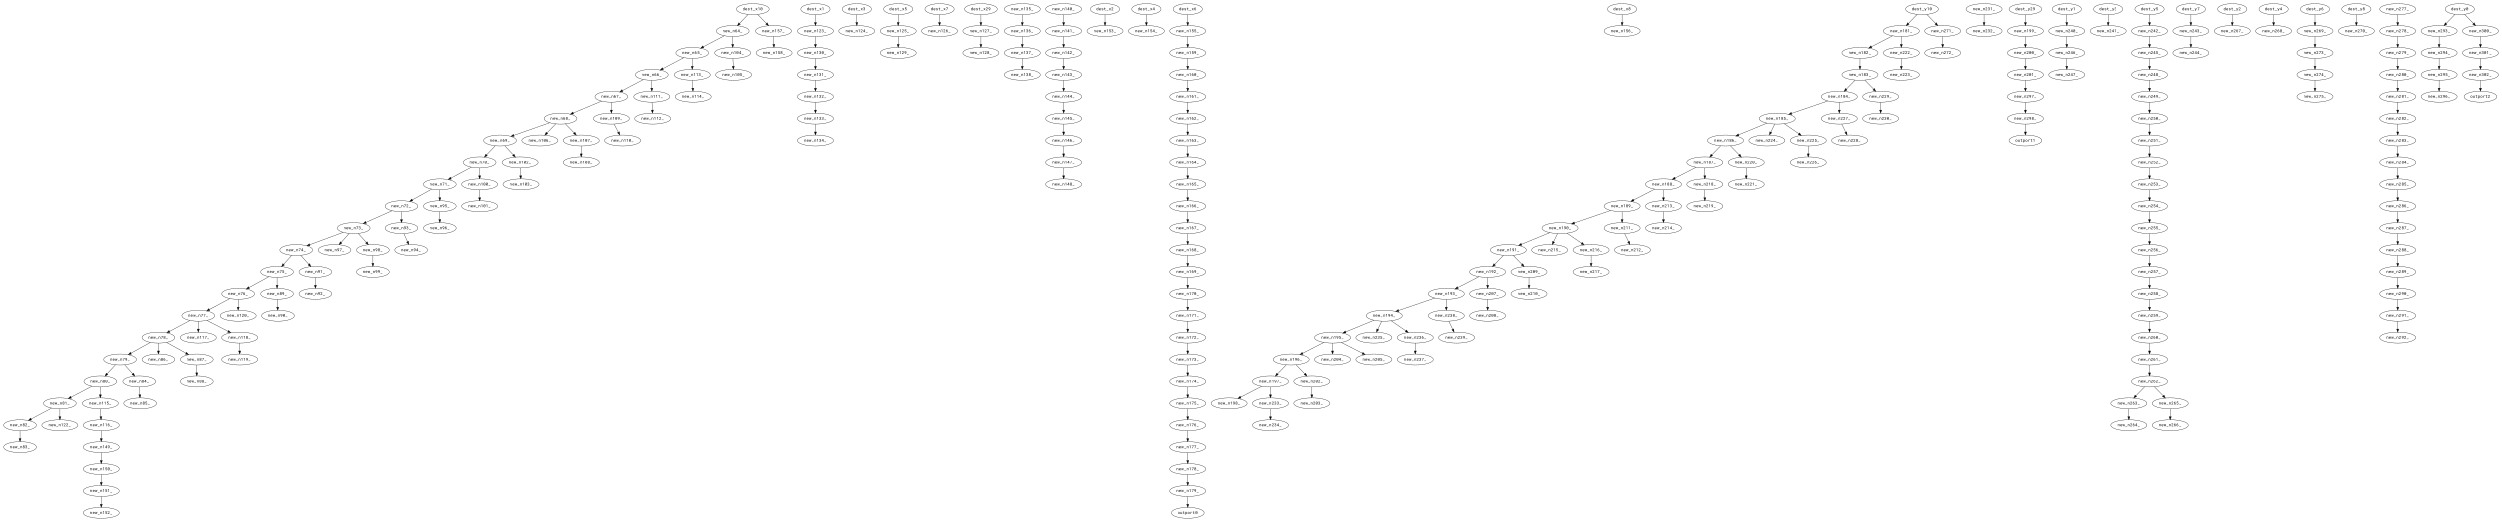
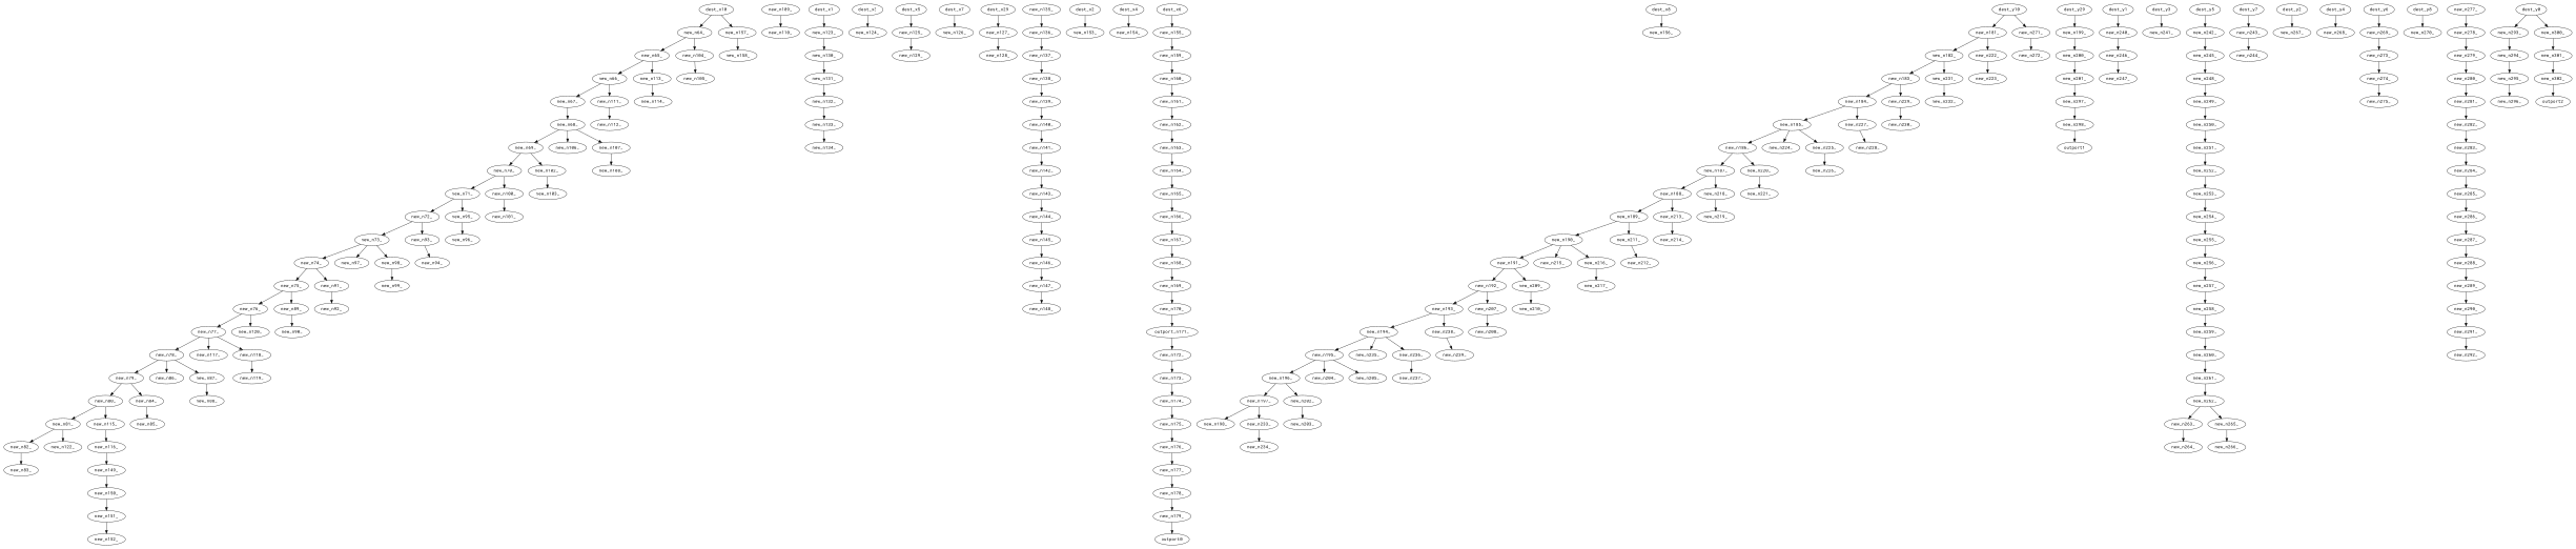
  digraph {
    fontname="Roboto Mono"
    node [fontname="Roboto Mono"]
    edge [fontname="Roboto Mono"]
    dest_x10
    new_n64_
    new_n157_
    new_n65_
    new_n104_
    new_n158_
    new_n66_
    new_n113_
    new_n105_
    new_n67_
    new_n111_
    new_n114_
    new_n68_
    new_n109_
    new_n112_
    new_n69_
    new_n106_
    new_n107_
    new_n110_
    new_n70_
    new_n102_
    new_n108_
    new_n71_
    new_n100_
    new_n103_
    new_n72_
    new_n95_
    new_n101_
    new_n73_
    new_n93_
    new_n96_
    new_n74_
    new_n97_
    new_n98_
    new_n94_
    new_n75_
    new_n91_
    new_n99_
    new_n76_
    new_n89_
    new_n92_
    new_n77_
    new_n120_
    new_n90_
    new_n78_
    new_n117_
    new_n118_
    new_n79_
    new_n86_
    new_n87_
    new_n119_
    new_n80_
    new_n84_
    new_n88_
    new_n81_
    new_n115_
    new_n85_
    new_n82_
    new_n122_
    new_n116_
    new_n83_
    new_n149_
    new_n150_
    dest_x1
    new_n123_
    new_n130_
    new_n131_
    dest_x3
    new_n124_
    dest_x5
    new_n125_
    new_n129_
    dest_x7
    new_n126_
    dest_x29
    new_n127_
    new_n128_
    new_n132_
    new_n133_
    new_n134_
    new_n135_
    new_n136_
    new_n137_
    new_n138_
+   new_n139_
    new_n140_
    new_n141_
    new_n142_
    new_n143_
    new_n144_
    new_n145_
    new_n146_
    new_n147_
    new_n148_
    new_n151_
    new_n152_
    dest_x2
    new_n153_
    dest_x4
    new_n154_
    dest_x6
    new_n155_
    new_n159_
    new_n160_
    dest_x8
    new_n156_
    new_n161_
    new_n162_
    new_n163_
    new_n164_
    new_n165_
    new_n166_
    new_n167_
    new_n168_
    new_n169_
    new_n170_
-   new_n171_
+   new_n171_ [label=outport_n171_]
    new_n172_
    new_n173_
    new_n174_
    new_n175_
    new_n176_
    new_n177_
    new_n178_
    new_n179_
    outport0
    dest_y10
    new_n181_
    new_n271_
    new_n182_
    new_n222_
    new_n272_
    new_n183_
    new_n231_
    new_n223_
    new_n184_
    new_n229_
    new_n232_
    new_n185_
    new_n227_
    new_n230_
    new_n186_
    new_n224_
    new_n225_
    new_n228_
    new_n187_
    new_n220_
    new_n226_
    new_n188_
    new_n218_
    new_n221_
    new_n189_
    new_n213_
    new_n219_
    new_n190_
    new_n211_
    new_n214_
    new_n191_
    new_n215_
    new_n216_
    new_n212_
    new_n192_
    new_n209_
    new_n217_
    new_n193_
    new_n207_
    new_n210_
    new_n194_
    new_n238_
    new_n208_
    new_n195_
    new_n235_
    new_n236_
    new_n239_
    new_n196_
    new_n204_
    new_n205_
    new_n237_
    new_n197_
    new_n202_
    new_n198_
    new_n233_
    new_n203_
    new_n234_
    dest_y29
    new_n199_
    new_n200_
    new_n201_
    new_n297_
    new_n298_
    dest_y1
    new_n240_
    new_n246_
    new_n247_
    dest_y3
    new_n241_
    dest_y5
    new_n242_
    new_n245_
    new_n248_
    dest_y7
    new_n243_
    new_n244_
    new_n249_
    new_n250_
    new_n251_
    new_n252_
    new_n253_
    new_n254_
    new_n255_
    new_n256_
    new_n257_
    new_n258_
    new_n259_
    new_n260_
    new_n261_
    new_n262_
    new_n263_
    new_n265_
    new_n264_
    new_n266_
    dest_y2
    new_n267_
    dest_y4
    new_n268_
    dest_y6
    new_n269_
    new_n273_
    new_n274_
    dest_y8
    new_n270_
    new_n275_
    new_n277_
    new_n278_
    new_n279_
    new_n280_
    new_n281_
    new_n282_
    new_n283_
    new_n284_
    new_n285_
    new_n286_
    new_n287_
    new_n288_
    new_n289_
    new_n290_
    new_n291_
    new_n292_
    dest_y0
    new_n293_
    new_n300_
    new_n294_
    new_n301_
    new_n295_
    new_n296_
    outport1
    new_n302_
    outport2
    dest_x10 -> new_n64_
    dest_x10 -> new_n157_
    new_n64_ -> new_n65_
    new_n64_ -> new_n104_
    new_n157_ -> new_n158_
    new_n65_ -> new_n66_
    new_n65_ -> new_n113_
    new_n104_ -> new_n105_
    new_n66_ -> new_n67_
    new_n66_ -> new_n111_
    new_n113_ -> new_n114_
    new_n67_ -> new_n68_
-   new_n67_ -> new_n109_
    new_n111_ -> new_n112_
    new_n68_ -> new_n69_
    new_n68_ -> new_n106_
    new_n68_ -> new_n107_
    new_n109_ -> new_n110_
    new_n69_ -> new_n70_
    new_n69_ -> new_n102_
    new_n107_ -> new_n108_
    new_n70_ -> new_n71_
    new_n70_ -> new_n100_
    new_n102_ -> new_n103_
    new_n71_ -> new_n72_
    new_n71_ -> new_n95_
    new_n100_ -> new_n101_
    new_n72_ -> new_n73_
    new_n72_ -> new_n93_
    new_n95_ -> new_n96_
    new_n73_ -> new_n74_
    new_n73_ -> new_n97_
    new_n73_ -> new_n98_
    new_n93_ -> new_n94_
    new_n74_ -> new_n75_
    new_n74_ -> new_n91_
    new_n98_ -> new_n99_
    new_n75_ -> new_n76_
    new_n75_ -> new_n89_
    new_n91_ -> new_n92_
    new_n76_ -> new_n77_
    new_n76_ -> new_n120_
    new_n89_ -> new_n90_
    new_n77_ -> new_n78_
    new_n77_ -> new_n117_
    new_n77_ -> new_n118_
    new_n78_ -> new_n79_
    new_n78_ -> new_n86_
    new_n78_ -> new_n87_
    new_n118_ -> new_n119_
    new_n79_ -> new_n80_
    new_n79_ -> new_n84_
    new_n87_ -> new_n88_
    new_n80_ -> new_n81_
    new_n80_ -> new_n115_
    new_n84_ -> new_n85_
    new_n81_ -> new_n82_
    new_n81_ -> new_n122_
    new_n115_ -> new_n116_
    new_n82_ -> new_n83_
    new_n116_ -> new_n149_
    new_n149_ -> new_n150_
    new_n150_ -> new_n151_
    dest_x1 -> new_n123_
    new_n123_ -> new_n130_
    new_n130_ -> new_n131_
    new_n131_ -> new_n132_
    dest_x3 -> new_n124_
    dest_x5 -> new_n125_
    new_n125_ -> new_n129_
    dest_x7 -> new_n126_
    dest_x29 -> new_n127_
    new_n127_ -> new_n128_
    new_n132_ -> new_n133_
    new_n133_ -> new_n134_
    new_n135_ -> new_n136_
    new_n136_ -> new_n137_
    new_n137_ -> new_n138_
+   new_n138_ -> new_n139_
+   new_n139_ -> new_n140_
    new_n140_ -> new_n141_
    new_n141_ -> new_n142_
    new_n142_ -> new_n143_
    new_n143_ -> new_n144_
    new_n144_ -> new_n145_
    new_n145_ -> new_n146_
    new_n146_ -> new_n147_
    new_n147_ -> new_n148_
    new_n151_ -> new_n152_
    dest_x2 -> new_n153_
    dest_x4 -> new_n154_
    dest_x6 -> new_n155_
    new_n155_ -> new_n159_
    new_n159_ -> new_n160_
    new_n160_ -> new_n161_
    dest_x8 -> new_n156_
    new_n161_ -> new_n162_
    new_n162_ -> new_n163_
    new_n163_ -> new_n164_
    new_n164_ -> new_n165_
    new_n165_ -> new_n166_
    new_n166_ -> new_n167_
    new_n167_ -> new_n168_
    new_n168_ -> new_n169_
    new_n169_ -> new_n170_
    new_n170_ -> new_n171_
    new_n171_ -> new_n172_
    new_n172_ -> new_n173_
    new_n173_ -> new_n174_
    new_n174_ -> new_n175_
    new_n175_ -> new_n176_
    new_n176_ -> new_n177_
    new_n177_ -> new_n178_
    new_n178_ -> new_n179_
    new_n179_ -> outport0
    dest_y10 -> new_n181_
    dest_y10 -> new_n271_
    new_n181_ -> new_n182_
    new_n181_ -> new_n222_
    new_n271_ -> new_n272_
    new_n182_ -> new_n183_
+   new_n182_ -> new_n231_
    new_n222_ -> new_n223_
    new_n183_ -> new_n184_
    new_n183_ -> new_n229_
    new_n231_ -> new_n232_
    new_n184_ -> new_n185_
    new_n184_ -> new_n227_
    new_n229_ -> new_n230_
    new_n185_ -> new_n186_
    new_n185_ -> new_n224_
    new_n185_ -> new_n225_
    new_n227_ -> new_n228_
    new_n186_ -> new_n187_
    new_n186_ -> new_n220_
    new_n225_ -> new_n226_
    new_n187_ -> new_n188_
    new_n187_ -> new_n218_
    new_n220_ -> new_n221_
    new_n188_ -> new_n189_
    new_n188_ -> new_n213_
    new_n218_ -> new_n219_
    new_n189_ -> new_n190_
    new_n189_ -> new_n211_
    new_n213_ -> new_n214_
    new_n190_ -> new_n191_
    new_n190_ -> new_n215_
    new_n190_ -> new_n216_
    new_n211_ -> new_n212_
    new_n191_ -> new_n192_
    new_n191_ -> new_n209_
    new_n216_ -> new_n217_
    new_n192_ -> new_n193_
    new_n192_ -> new_n207_
    new_n209_ -> new_n210_
    new_n193_ -> new_n194_
    new_n193_ -> new_n238_
    new_n207_ -> new_n208_
    new_n194_ -> new_n195_
    new_n194_ -> new_n235_
    new_n194_ -> new_n236_
    new_n238_ -> new_n239_
    new_n195_ -> new_n196_
    new_n195_ -> new_n204_
    new_n195_ -> new_n205_
    new_n236_ -> new_n237_
    new_n196_ -> new_n197_
    new_n196_ -> new_n202_
    new_n197_ -> new_n198_
    new_n197_ -> new_n233_
    new_n202_ -> new_n203_
    new_n233_ -> new_n234_
    dest_y29 -> new_n199_
    new_n199_ -> new_n200_
    new_n200_ -> new_n201_
    new_n201_ -> new_n297_
    new_n297_ -> new_n298_
    new_n298_ -> outport1
    dest_y1 -> new_n240_
    new_n240_ -> new_n246_
    new_n246_ -> new_n247_
    dest_y3 -> new_n241_
    dest_y5 -> new_n242_
    new_n242_ -> new_n245_
    new_n245_ -> new_n248_
    new_n248_ -> new_n249_
    dest_y7 -> new_n243_
    new_n243_ -> new_n244_
    new_n249_ -> new_n250_
    new_n250_ -> new_n251_
    new_n251_ -> new_n252_
    new_n252_ -> new_n253_
    new_n253_ -> new_n254_
    new_n254_ -> new_n255_
    new_n255_ -> new_n256_
    new_n256_ -> new_n257_
    new_n257_ -> new_n258_
    new_n258_ -> new_n259_
    new_n259_ -> new_n260_
    new_n260_ -> new_n261_
    new_n261_ -> new_n262_
    new_n262_ -> new_n263_
    new_n262_ -> new_n265_
    new_n263_ -> new_n264_
    new_n265_ -> new_n266_
    dest_y2 -> new_n267_
    dest_y4 -> new_n268_
    dest_y6 -> new_n269_
    new_n269_ -> new_n273_
    new_n273_ -> new_n274_
    new_n274_ -> new_n275_
    dest_y8 -> new_n270_
    new_n277_ -> new_n278_
    new_n278_ -> new_n279_
    new_n279_ -> new_n280_
    new_n280_ -> new_n281_
    new_n281_ -> new_n282_
    new_n282_ -> new_n283_
    new_n283_ -> new_n284_
    new_n284_ -> new_n285_
    new_n285_ -> new_n286_
    new_n286_ -> new_n287_
    new_n287_ -> new_n288_
    new_n288_ -> new_n289_
    new_n289_ -> new_n290_
    new_n290_ -> new_n291_
    new_n291_ -> new_n292_
    dest_y0 -> new_n293_
    dest_y0 -> new_n300_
    new_n293_ -> new_n294_
    new_n300_ -> new_n301_
    new_n294_ -> new_n295_
    new_n301_ -> new_n302_
    new_n295_ -> new_n296_
    new_n302_ -> outport2
  }
